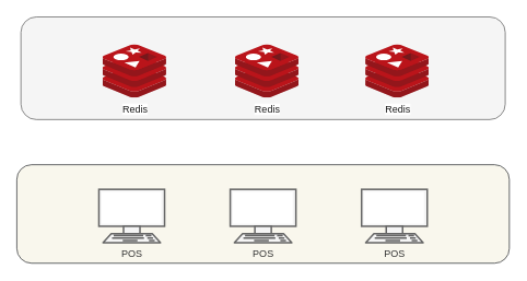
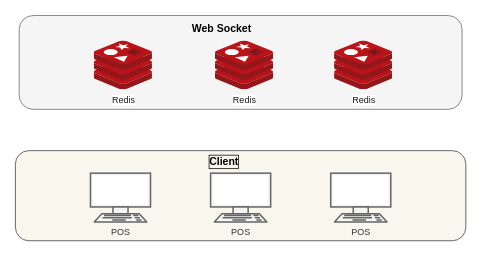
  <mxCell id="0" />
  <mxCell id="1" parent="0" />
  <mxCell id="2" value="" style="rounded=1;whiteSpace=wrap;html=1;glass=0;shadow=0;fillColor=#f9f7ed;strokeColor=#36393d;direction=south;" vertex="1" parent="1"><mxGeometry x="20" y="200" width="600" height="120" as="geometry" /></mxCell>
+ <mxCell id="3" value="&lt;b style=&quot;font-size: 14px;&quot;&gt;Client&lt;/b&gt;" style="text;html=1;strokeColor=none;fillColor=none;align=center;verticalAlign=middle;whiteSpace=wrap;rounded=1;fontSize=14;labelBorderColor=default;" vertex="1" parent="1"><mxGeometry x="269.875" y="200" width="55.733" height="30" as="geometry" /></mxCell>
  <mxCell id="4" value="POS" style="fontColor=#333333;verticalAlign=top;verticalLabelPosition=bottom;labelPosition=center;align=center;html=1;outlineConnect=0;fillColor=#f5f5f5;strokeColor=#666666;gradientDirection=north;strokeWidth=2;shape=mxgraph.networks.terminal;" vertex="1" parent="1"><mxGeometry x="120" y="230" width="80" height="65" as="geometry" /></mxCell>
  <mxCell id="5" value="POS" style="fontColor=#333333;verticalAlign=top;verticalLabelPosition=bottom;labelPosition=center;align=center;html=1;outlineConnect=0;fillColor=#f5f5f5;strokeColor=#666666;gradientDirection=north;strokeWidth=2;shape=mxgraph.networks.terminal;" vertex="1" parent="1"><mxGeometry x="280" y="230" width="80" height="65" as="geometry" /></mxCell>
  <mxCell id="6" value="POS" style="fontColor=#333333;verticalAlign=top;verticalLabelPosition=bottom;labelPosition=center;align=center;html=1;outlineConnect=0;fillColor=#f5f5f5;strokeColor=#666666;gradientDirection=north;strokeWidth=2;shape=mxgraph.networks.terminal;" vertex="1" parent="1"><mxGeometry x="440" y="230" width="80" height="65" as="geometry" /></mxCell>
  <mxCell id="7" value="" style="group;shadow=0;rounded=1;labelBackgroundColor=none;labelBorderColor=none;dashed=1;dashPattern=1 2;" vertex="1" connectable="0" parent="1"><mxGeometry x="25" y="20" width="590" height="125" as="geometry" /></mxCell>
  <mxCell id="8" value="" style="rounded=1;whiteSpace=wrap;html=1;fillColor=#f5f5f5;strokeColor=#666666;fontColor=#333333;" vertex="1" parent="7"><mxGeometry width="590" height="125.0" as="geometry" /></mxCell>
  <mxCell id="9" value="&lt;font color=&quot;#1a1a1a&quot;&gt;Redis&lt;/font&gt;" style="aspect=fixed;html=1;points=[];align=center;image;fontSize=12;image=img/lib/mscae/Cache_Redis_Product.svg;fontColor=#FFFFFF;rounded=1;" vertex="1" parent="7"><mxGeometry x="100.002" y="33.844" width="77.413" height="65.022" as="geometry" /></mxCell>
  <mxCell id="10" value="&lt;font color=&quot;#1a1a1a&quot;&gt;Redis&lt;/font&gt;" style="aspect=fixed;html=1;points=[];align=center;image;fontSize=12;image=img/lib/mscae/Cache_Redis_Product.svg;fontColor=#FFFFFF;rounded=1;" vertex="1" parent="7"><mxGeometry x="261.292" y="33.844" width="77.413" height="65.022" as="geometry" /></mxCell>
  <mxCell id="11" value="&lt;font color=&quot;#1a1a1a&quot;&gt;Redis&lt;/font&gt;" style="aspect=fixed;html=1;points=[];align=center;image;fontSize=12;image=img/lib/mscae/Cache_Redis_Product.svg;fontColor=#FFFFFF;rounded=1;" vertex="1" parent="7"><mxGeometry x="420.002" y="33.844" width="77.413" height="65.022" as="geometry" /></mxCell>
+ <mxCell id="12" value="&lt;b&gt;&lt;font style=&quot;font-size: 14px;&quot;&gt;Web Socket&lt;/font&gt;&lt;/b&gt;" style="text;html=1;strokeColor=none;fillColor=none;align=center;verticalAlign=middle;whiteSpace=wrap;rounded=1;" vertex="1" parent="7"><mxGeometry x="220" y="2.593" width="100" height="31.25" as="geometry" /></mxCell>
